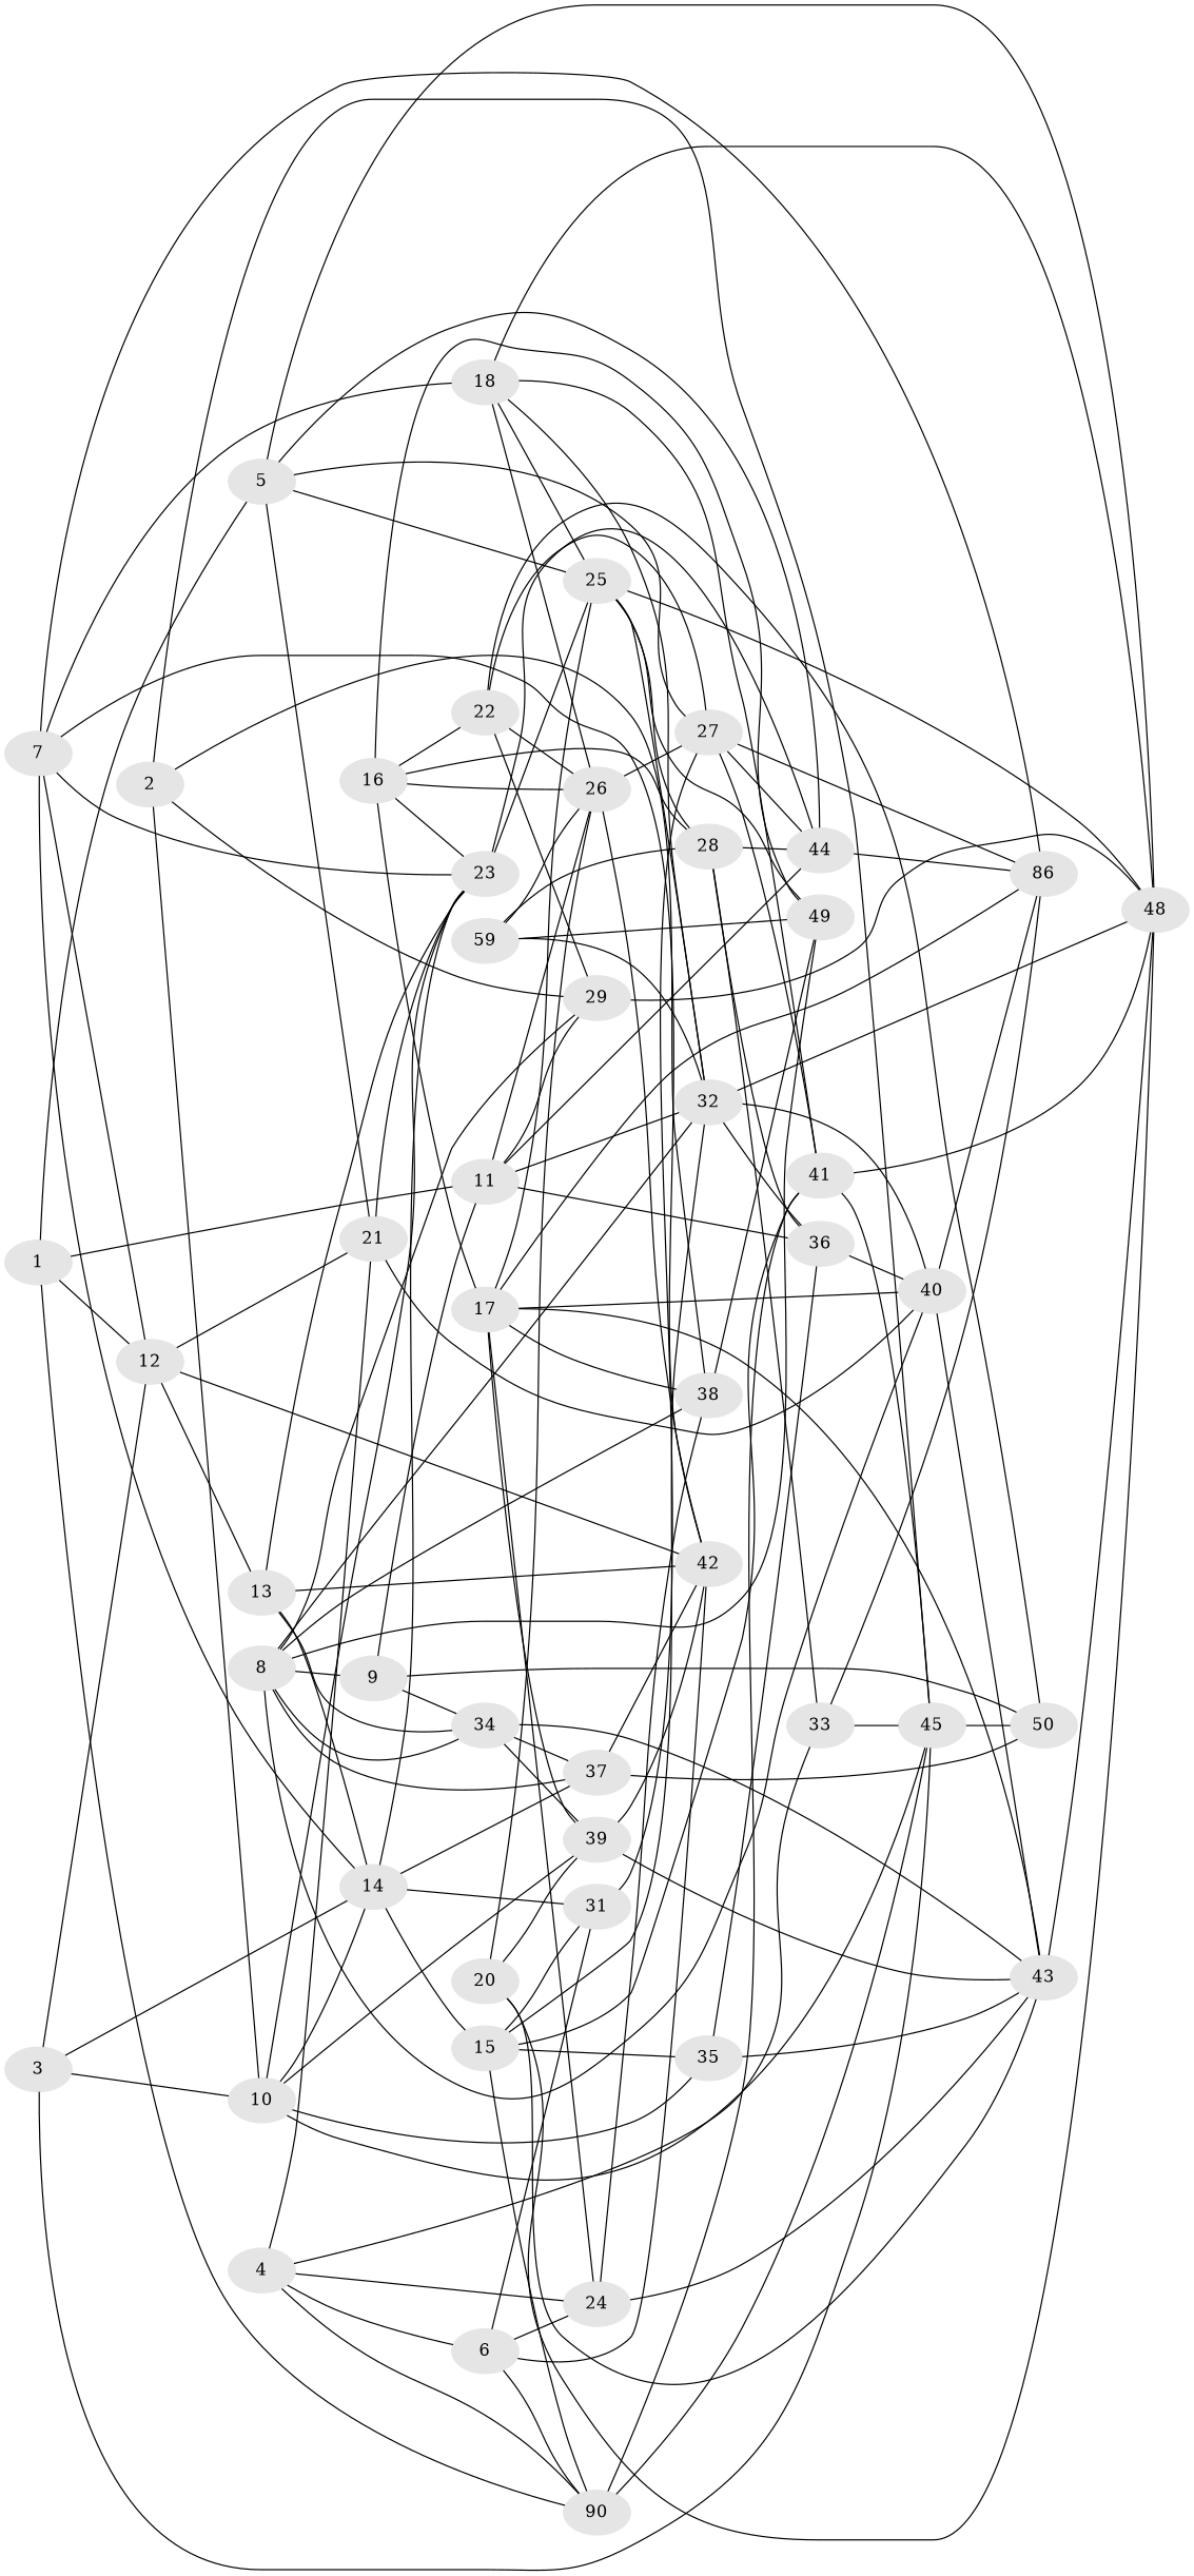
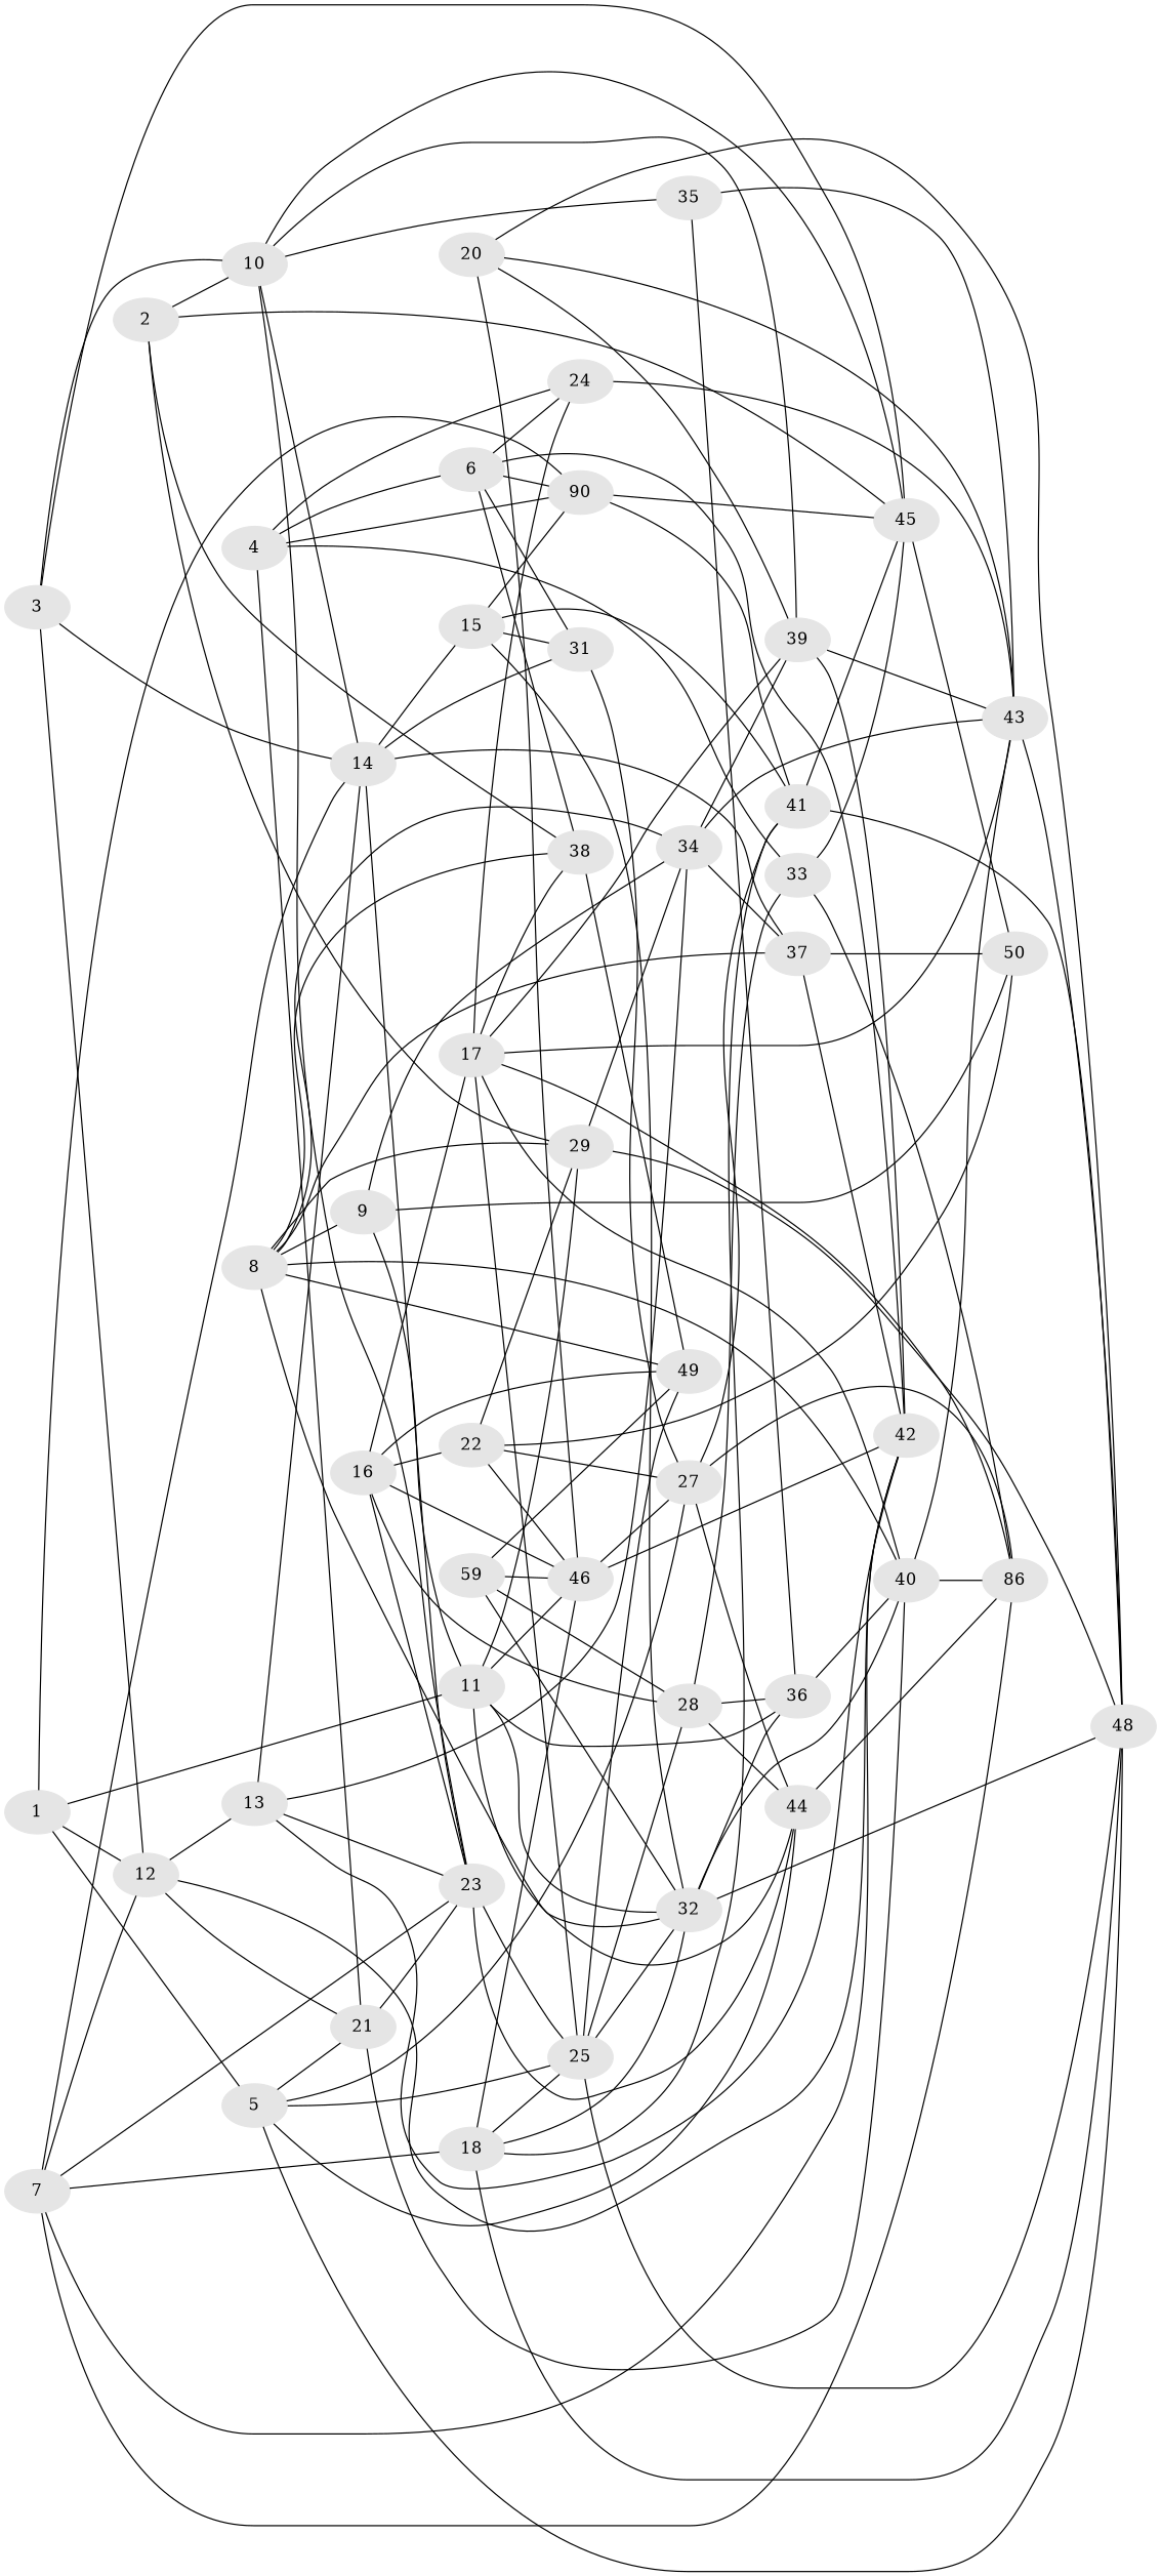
  graph {
    rankdir=LR
    node [color=gray90 style=filled]
    edge [weight=1.0]
    1
    5
    11
    12
    n5 [label=90]
    21
    25
    27
    44
    48
    29
    32
-   26
+   26 [label=46]
    36
    42
    13
    45
    41
    2
    10
    38
    14
    23
    35
    39
    34
    49
    50
    3
    31
    37
    15
    4
    6
    24
    33
    40
    43
    n39 [label=86]
    28
    7
    18
    8
    9
    16
    17
    22
    n48 [label=59]
    20
    1 -- 5
    1 -- 11
    1 -- 12
    1 -- n5
    5 -- 21
    5 -- 25
    5 -- 27
    5 -- 44
    5 -- 48
    11 -- 44
    11 -- 29
    11 -- 32 [weight=2.0]
    11 -- 26
    11 -- 36
    12 -- 21
    12 -- 42
    12 -- 13
    n5 -- 45
    n5 -- 41
    21 -- 23
    21 -- 40
    25 -- 48
    25 -- 32
    25 -- 49
    25 -- 28
    27 -- 44
    27 -- 41
    27 -- n39
    44 -- n39 [weight=2.0]
    29 -- 48
+   29 -- 34
    32 -- 48
    32 -- 36
    32 -- 40
    26 -- 27
    26 -- 42
    36 -- 40
    13 -- 42
    13 -- 14 [weight=2.0]
    13 -- 23
    13 -- 34
    45 -- 50 [weight=2.0]
    41 -- 48
    41 -- 45
    2 -- 29
    2 -- 45
    2 -- 10
    2 -- 38
    10 -- 45
    10 -- 14
    10 -- 23
    10 -- 35
    10 -- 39
    38 -- 49
    14 -- 23
    14 -- 31 [weight=2.0]
    14 -- 37
    14 -- 15
    23 -- 25
    23 -- 44
    35 -- 36
    35 -- 43
    39 -- 42 [weight=2.0]
    39 -- 43
    34 -- 39 [weight=2.0]
    34 -- 37
    34 -- 43
    3 -- 12
    3 -- 45
    3 -- 10
    3 -- 14
    31 -- 27
    37 -- 42
    37 -- 50 [weight=2.0]
    15 -- n5
    15 -- 32
    15 -- 41
-   15 -- 35
    15 -- 31
    4 -- n5
    4 -- 21 [weight=2.0]
    4 -- 6
    4 -- 24
    4 -- 33
    6 -- n5
    6 -- 42
    6 -- 31 [weight=2.0]
    6 -- 24
-   24 -- 38 [weight=2.0]
+   6 -- 38 [weight=2.0]
    24 -- 43
    33 -- 45
    33 -- n39
    40 -- 43
    40 -- n39 [weight=2.0]
    43 -- 48
    28 -- 44
    28 -- 36
    28 -- 33
    7 -- 12
    7 -- 42
    7 -- 14
    7 -- 23
    7 -- n39
    7 -- 18
    18 -- 25
    18 -- 48
    18 -- 32
    18 -- 26
    18 -- 41
    8 -- 29
    8 -- 32
    8 -- 38
    8 -- 34
    8 -- 49
    8 -- 37
    8 -- 40
    8 -- 9
    9 -- 11
    9 -- 34
    9 -- 50
    16 -- 26
    16 -- 23
    16 -- 49
    16 -- 28
    16 -- 17
    16 -- 22
    17 -- 25
    17 -- 38
    17 -- 39
    17 -- 24
    17 -- 40
    17 -- 43
    17 -- n39
    22 -- 27
    22 -- 29
    22 -- 26
    22 -- 50 [weight=2.0]
    n48 -- 32
    n48 -- 26
    n48 -- 49
    n48 -- 28
    20 -- 48
    20 -- 26
    20 -- 39
    20 -- 43
  }
